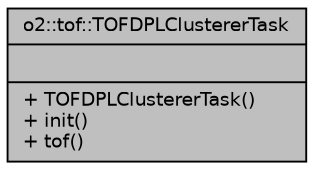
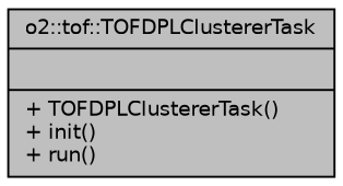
  digraph {
-   n1 [color=black fillcolor=grey75 fontcolor=black fontname=Helvetica fontsize=10 height=0.2 label="{o2::tof::TOFDPLClustererTask\n||+ TOFDPLClustererTask()\l+ init()\l+ tof()\l}" shape=record style=filled width=0.4]
+   n1 [color=black fillcolor=grey75 fontcolor=black fontname=Helvetica fontsize=10 height=0.2 label="{o2::tof::TOFDPLClustererTask\n||+ TOFDPLClustererTask()\l+ init()\l+ run()\l}" shape=record style=filled width=0.4]
  }
